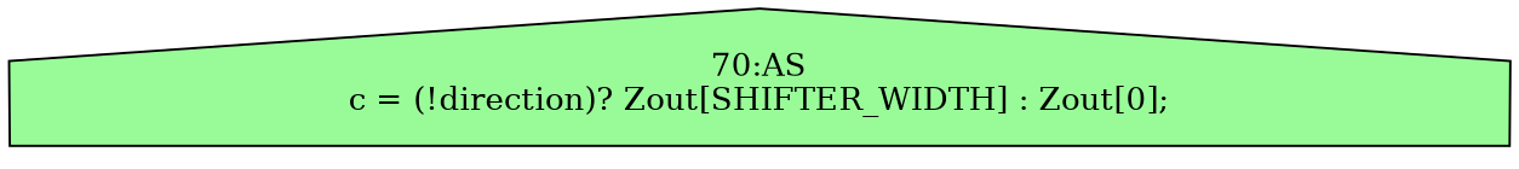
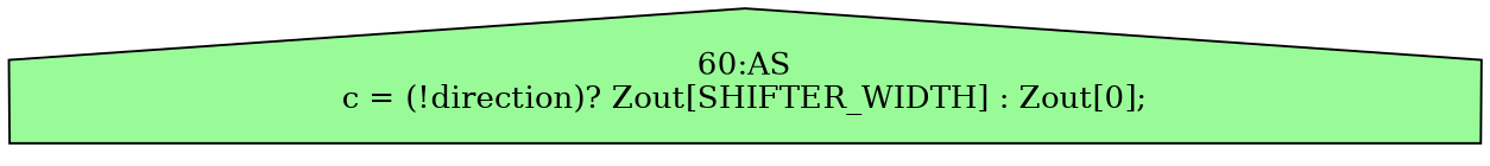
  strict digraph {
-   n1 [ast="<pyverilog.vparser.ast.Assign object at 0x7fd311d60590>" def_var="['c']" fillcolor=palegreen label="70:AS\nc = (!direction)? Zout[SHIFTER_WIDTH] : Zout[0];" statements="[]" style=filled typ=Assign use_var="['direction', 'Zout', 'Zout']" shape=house]
+   n1 [ast="<pyverilog.vparser.ast.Assign object at 0x7fd311d60590>" def_var="['c']" fillcolor=palegreen label="60:AS\nc = (!direction)? Zout[SHIFTER_WIDTH] : Zout[0];" statements="[]" style=filled typ=Assign use_var="['direction', 'Zout', 'Zout']" shape=house]
  }
